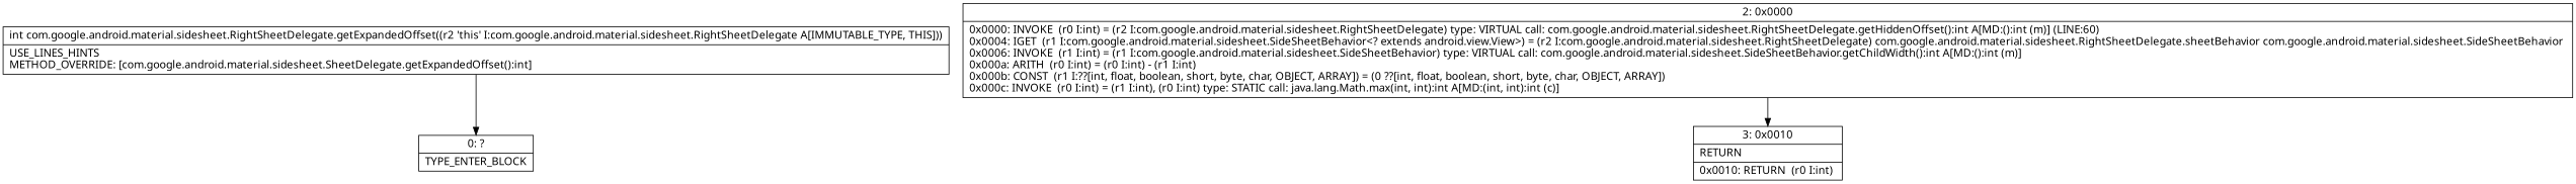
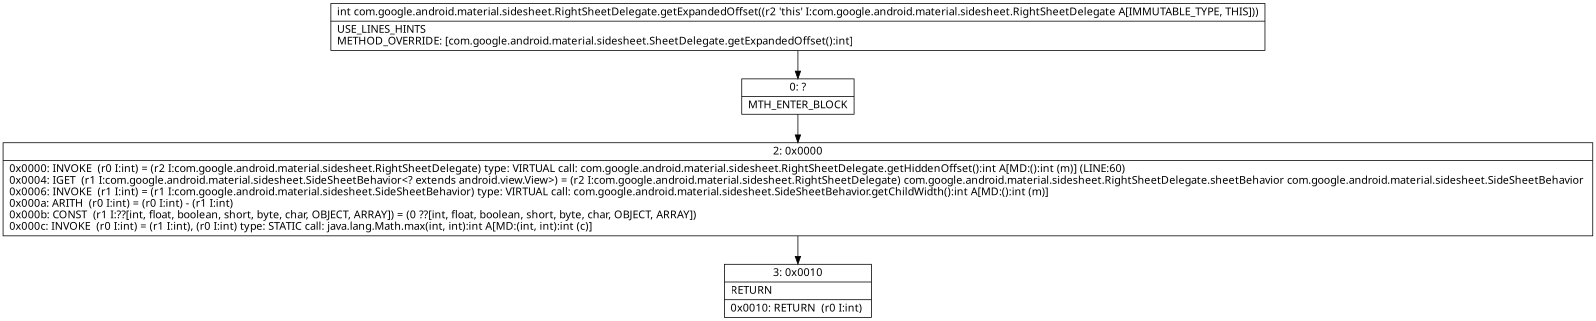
  digraph {
    fontname="Noto Sans"
    node [fontname="Noto Sans" shape=record]
    edge [fontname="Noto Sans"]
-   n1 [label="{0\:\ ?|TYPE_ENTER_BLOCK\l}"]
+   n1 [label="{0\:\ ?|MTH_ENTER_BLOCK\l}"]
    n2 [label="{2\:\ 0x0000|0x0000: INVOKE  (r0 I:int) = (r2 I:com.google.android.material.sidesheet.RightSheetDelegate) type: VIRTUAL call: com.google.android.material.sidesheet.RightSheetDelegate.getHiddenOffset():int A[MD:():int (m)] (LINE:60)\l0x0004: IGET  (r1 I:com.google.android.material.sidesheet.SideSheetBehavior\<? extends android.view.View\>) = (r2 I:com.google.android.material.sidesheet.RightSheetDelegate) com.google.android.material.sidesheet.RightSheetDelegate.sheetBehavior com.google.android.material.sidesheet.SideSheetBehavior \l0x0006: INVOKE  (r1 I:int) = (r1 I:com.google.android.material.sidesheet.SideSheetBehavior) type: VIRTUAL call: com.google.android.material.sidesheet.SideSheetBehavior.getChildWidth():int A[MD:():int (m)]\l0x000a: ARITH  (r0 I:int) = (r0 I:int) \- (r1 I:int) \l0x000b: CONST  (r1 I:??[int, float, boolean, short, byte, char, OBJECT, ARRAY]) = (0 ??[int, float, boolean, short, byte, char, OBJECT, ARRAY]) \l0x000c: INVOKE  (r0 I:int) = (r1 I:int), (r0 I:int) type: STATIC call: java.lang.Math.max(int, int):int A[MD:(int, int):int (c)]\l}"]
    n3 [label="{3\:\ 0x0010|RETURN\l|0x0010: RETURN  (r0 I:int) \l}"]
    n4 [label="{int com.google.android.material.sidesheet.RightSheetDelegate.getExpandedOffset((r2 'this' I:com.google.android.material.sidesheet.RightSheetDelegate A[IMMUTABLE_TYPE, THIS]))  | USE_LINES_HINTS\lMETHOD_OVERRIDE: [com.google.android.material.sidesheet.SheetDelegate.getExpandedOffset():int]\l}"]
+   n1 -> n2
    n2 -> n3
    n4 -> n1
  }
